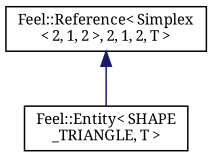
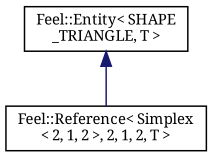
  digraph {
    rankdir=TB
    fontname="Noto Serif"
    node [color=black fillcolor=white fontname="Noto Serif" fontsize=10 shape=record style=filled]
    n1 [height=0.2 label="Feel::Reference\< Simplex\l\< 2, 1, 2 \>, 2, 1, 2, T \>" width=0.4]
    n2 [height=0.2 label="Feel::Entity\< SHAPE\l_TRIANGLE, T \>" width=0.4]
-   n1 -> n2 [color=midnightblue dir=back fontname="Noto Serif" fontsize=10 labelfontname=Helvetica labelfontsize=10 style=solid]
+   n2 -> n1 [color=midnightblue dir=back fontname="Noto Serif" fontsize=10 labelfontname=Helvetica labelfontsize=10 style=solid]
  }
